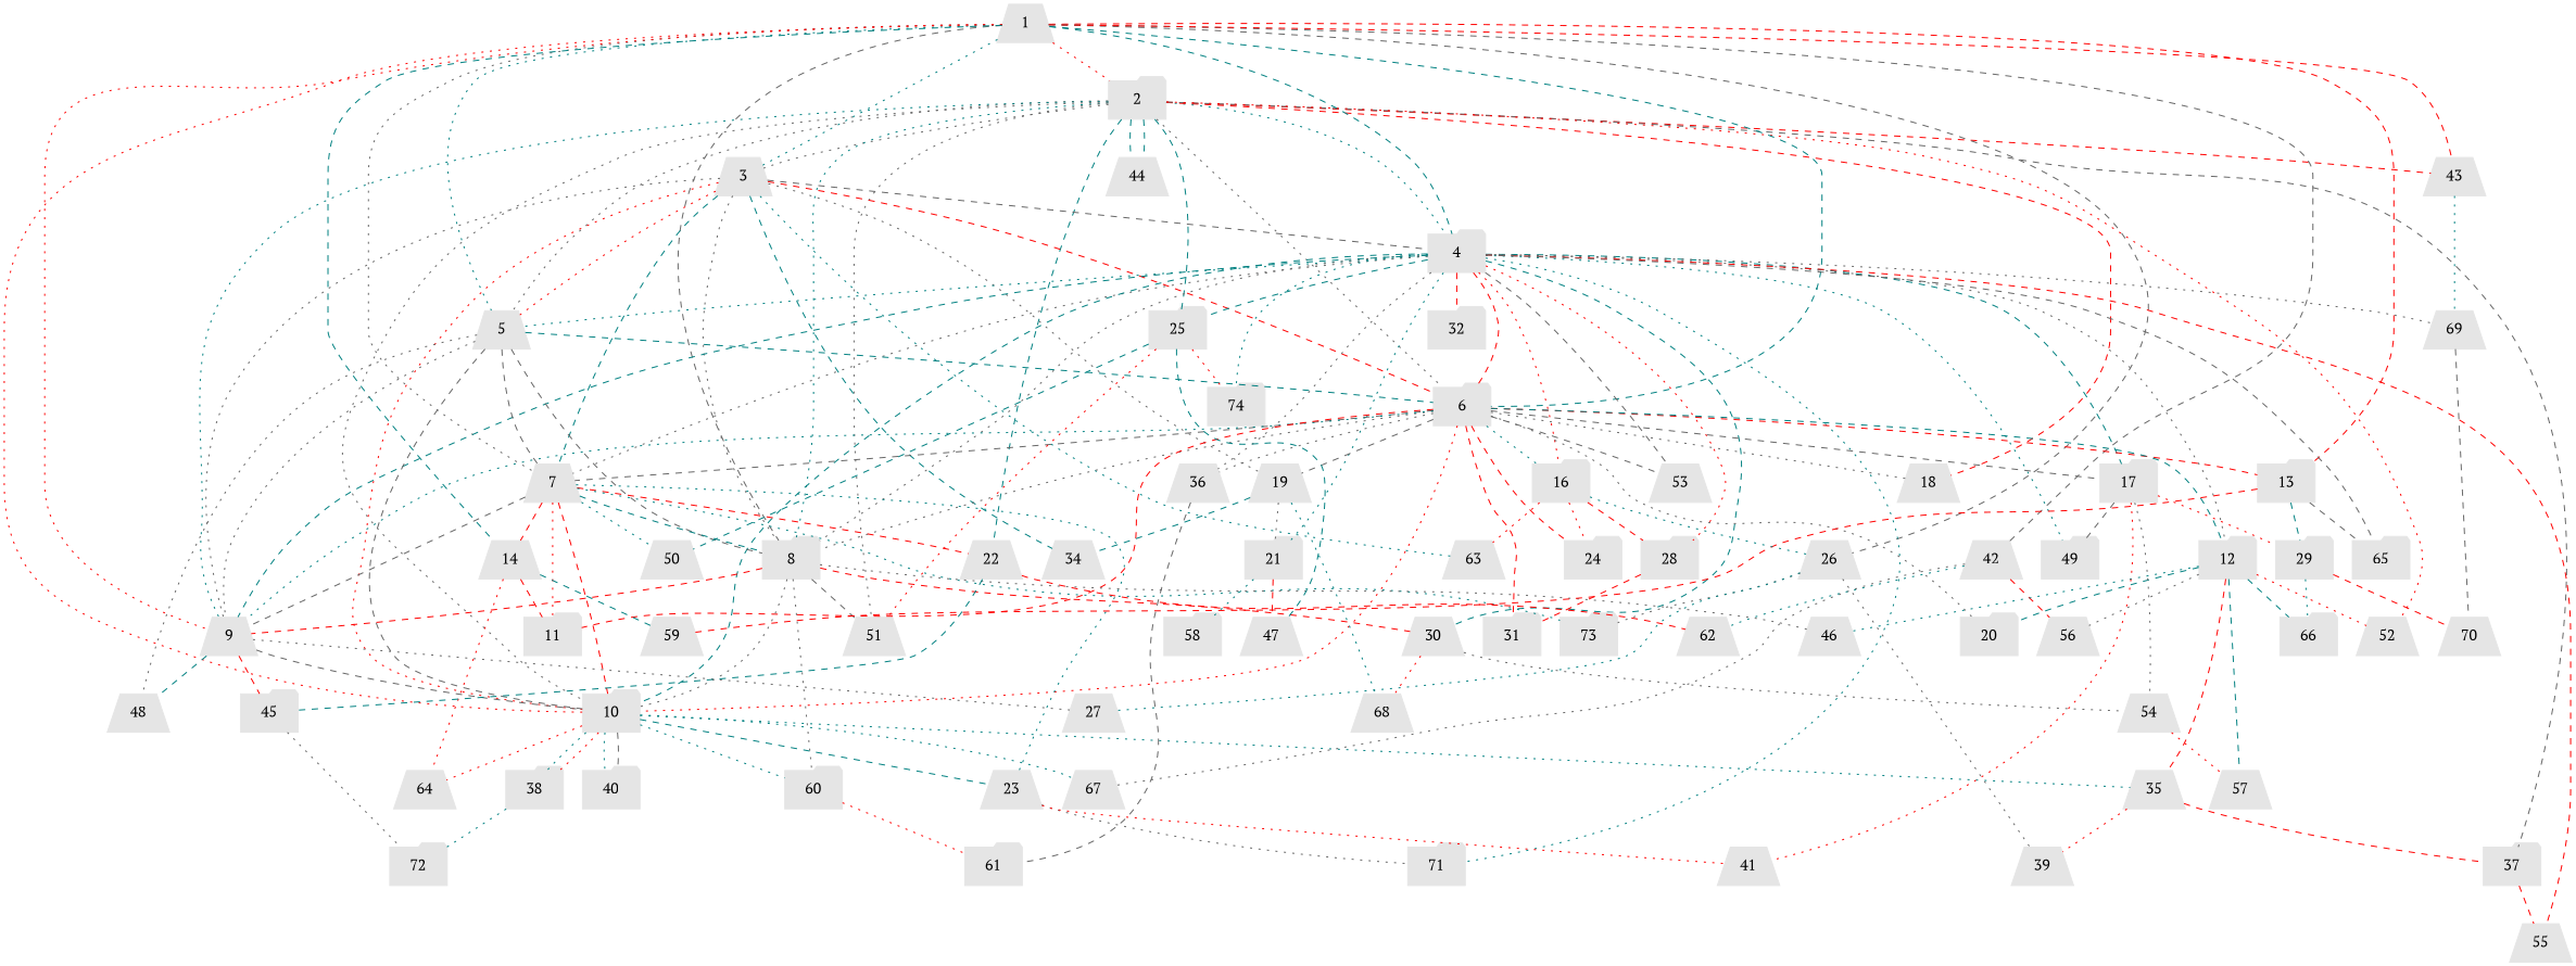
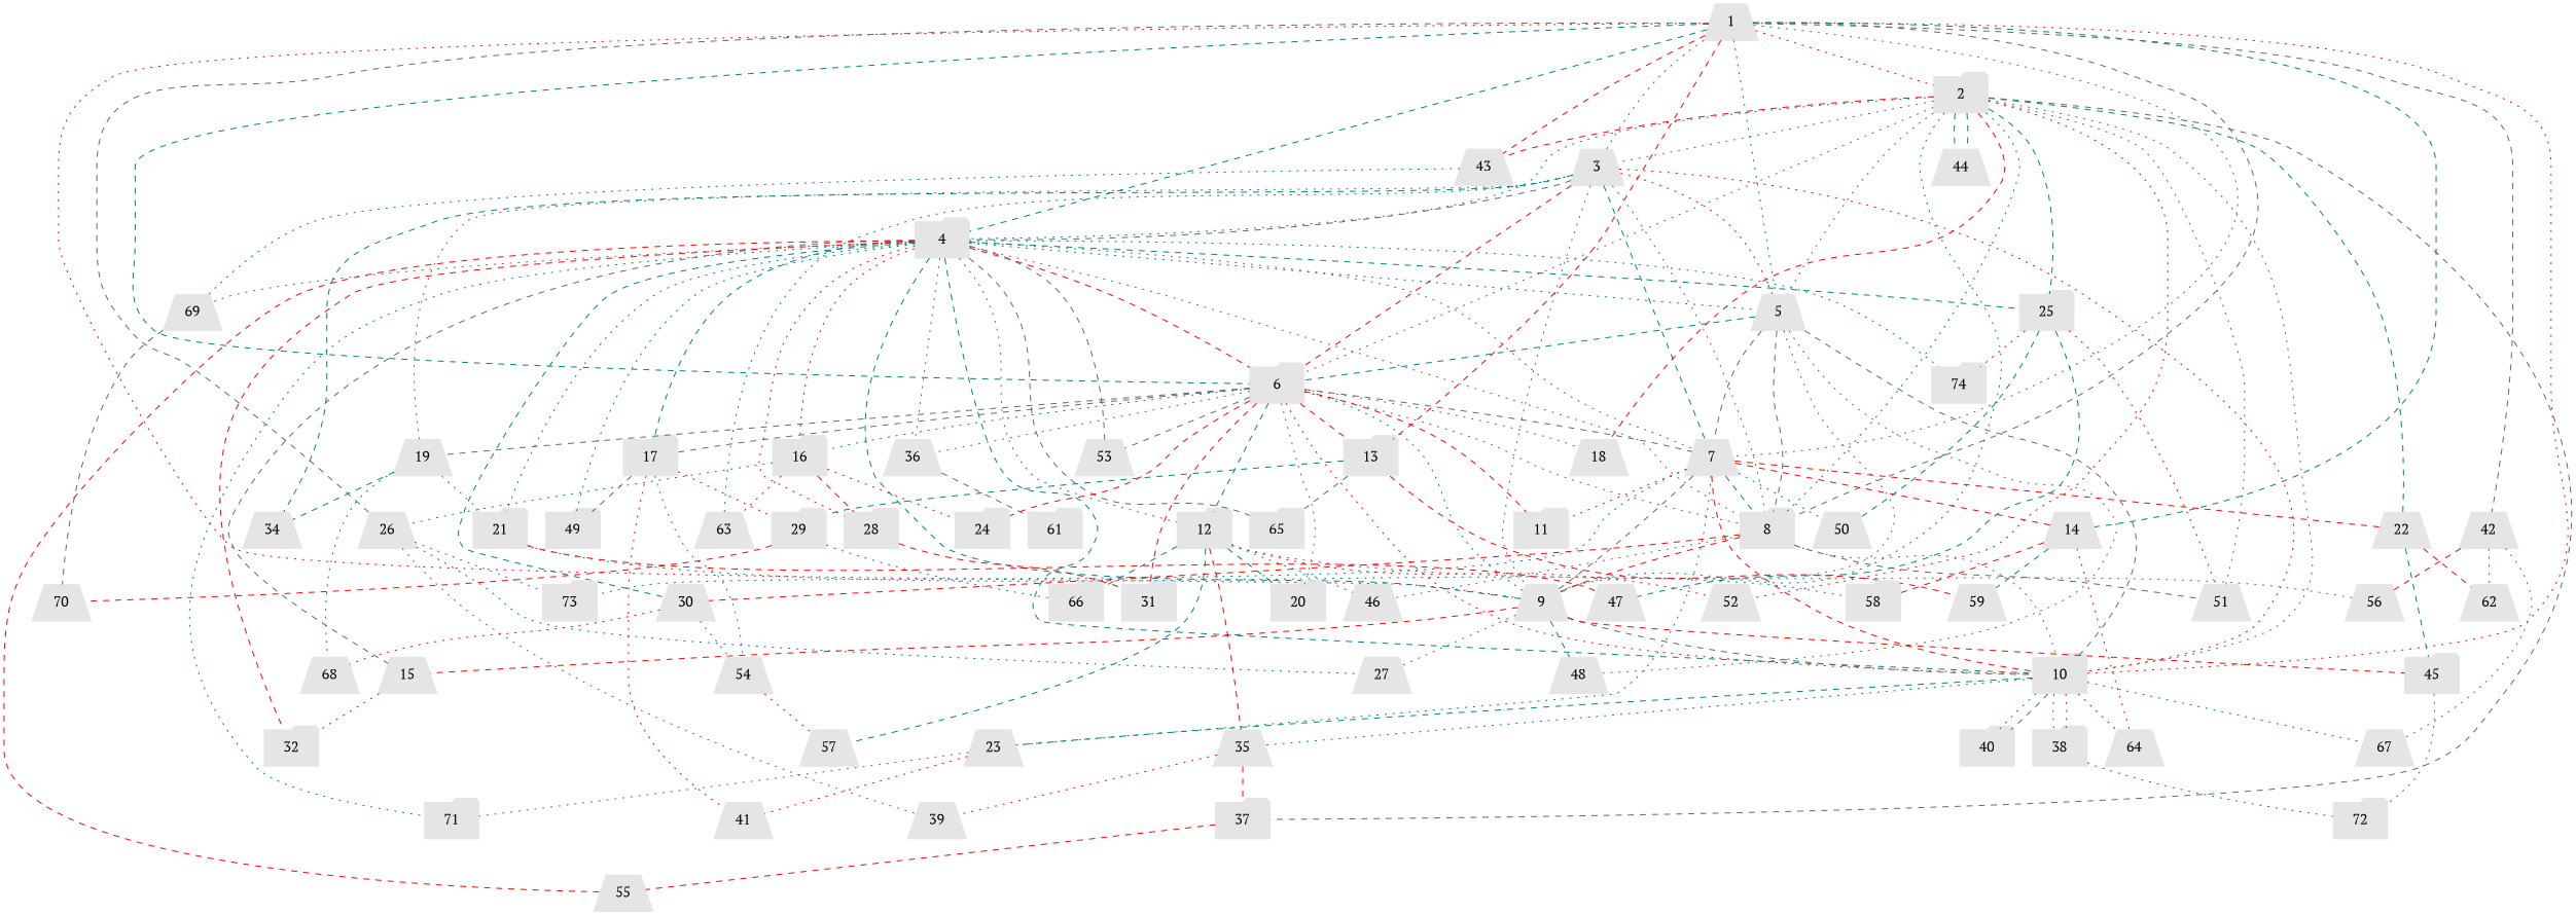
  graph {
    fontname="PT Serif"
    node [color=gray90 fontname="PT Serif" shape=trapezium style=filled]
    edge [color=teal fontname="PT Serif" style=dotted]
    2 [shape=folder]
    1
    3
    4 [shape=folder]
    5
    6 [shape=folder]
    7
    8 [shape=folder]
    9
    10 [shape=folder]
    13 [shape=folder]
    14
    26
    42
    43
    18
    22
    25 [shape=folder]
    37 [shape=folder]
    44
    52
    51
    19
    34
    63
    12 [shape=folder]
+   15
    16 [shape=folder]
    17 [shape=folder]
    21 [shape=folder]
    28 [shape=folder]
    30
    32 [shape=folder]
    36
    49 [shape=folder]
    53
    55
    65 [shape=folder]
    69
    71 [shape=folder]
    74 [shape=folder]
    48
    11 [shape=folder]
    20 [shape=folder]
    24 [shape=folder]
    31 [shape=folder]
    23
    50
    73 [shape=folder]
    46
-   60 [shape=folder]
    27
    45 [shape=folder]
    35
    38 [shape=folder]
    40 [shape=folder]
    64
    67
    29 [shape=folder]
    59
    58 [shape=folder]
    39
    56
    62
    47
    68
    57
    66 [shape=folder]
    41
    54
    61 [shape=folder]
    70
    72 [shape=folder]
    2 -- 3 [color=gray40]
    2 -- 4
    2 -- 5 [color=gray40]
    2 -- 6 [color=gray40]
    2 -- 8
    2 -- 9
    2 -- 10 [color=gray40]
    2 -- 43 [color=red style=dashed]
    2 -- 18 [color=red style=dashed]
    2 -- 22 [style=dashed]
    2 -- 25 [style=dashed]
    2 -- 37 [color=gray40 style=dashed]
    2 -- 44 [style=dashed]
    2 -- 44 [style=dashed]
    2 -- 52 [color=red]
    2 -- 51 [color=gray40]
    1 -- 2 [color=red]
    1 -- 3
    1 -- 4 [style=dashed]
    1 -- 5
    1 -- 6 [style=dashed]
    1 -- 7 [color=gray40]
    1 -- 8 [color=gray40 style=dashed]
    1 -- 9 [color=red]
    1 -- 10 [color=red]
    1 -- 13 [color=red style=dashed]
    1 -- 14 [style=dashed]
    1 -- 26 [color=gray40 style=dashed]
    1 -- 42 [color=gray40 style=dashed]
    1 -- 43 [color=red style=dashed]
    3 -- 4 [color=gray40 style=dashed]
    3 -- 5 [color=red]
    3 -- 6 [color=red style=dashed]
    3 -- 7 [style=dashed]
    3 -- 8 [color=gray40]
    3 -- 9 [color=gray40]
    3 -- 10 [color=red]
    3 -- 19 [color=gray40]
    3 -- 34 [style=dashed]
    3 -- 63
    4 -- 5
    4 -- 6 [color=red style=dashed]
    4 -- 7 [color=gray40]
    4 -- 8 [color=gray40]
    4 -- 9 [style=dashed]
    4 -- 10 [style=dashed]
    4 -- 25 [style=dashed]
    4 -- 12 [color=gray40]
+   4 -- 15 [color=gray40 style=dashed]
    4 -- 16 [color=red]
    4 -- 17 [style=dashed]
    4 -- 21
    4 -- 28 [color=red]
    4 -- 30 [style=dashed]
    4 -- 32 [color=red style=dashed]
    4 -- 36 [color=gray40]
    4 -- 49
    4 -- 53 [color=gray40 style=dashed]
    4 -- 55 [color=red style=dashed]
    4 -- 65 [color=gray40 style=dashed]
    4 -- 69 [color=gray40]
    4 -- 71
    4 -- 74
    5 -- 6 [style=dashed]
    5 -- 7 [color=gray40 style=dashed]
    5 -- 8 [color=gray40 style=dashed]
    5 -- 9 [color=gray40]
    5 -- 10 [color=gray40 style=dashed]
    5 -- 48 [color=gray40]
    6 -- 7 [color=gray40 style=dashed]
    6 -- 8 [color=gray40]
    6 -- 9
    6 -- 10 [color=red]
    6 -- 13 [color=red style=dashed]
    6 -- 18 [color=gray40]
    6 -- 19 [color=gray40 style=dashed]
    6 -- 12 [style=dashed]
    6 -- 16
    6 -- 17 [color=gray40 style=dashed]
    6 -- 36 [color=gray40]
    6 -- 53 [color=gray40 style=dashed]
    6 -- 11 [color=red style=dashed]
    6 -- 20 [color=gray40]
    6 -- 24 [color=red style=dashed]
    6 -- 31 [color=red style=dashed]
    7 -- 8 [style=dashed]
    7 -- 9 [color=gray40 style=dashed]
    7 -- 10 [color=red style=dashed]
    7 -- 14 [color=red style=dashed]
    7 -- 22 [color=red style=dashed]
    7 -- 11 [color=red]
    7 -- 23
    7 -- 50
    7 -- 73
    8 -- 9 [color=red style=dashed]
    8 -- 10 [color=gray40]
    8 -- 51 [color=gray40 style=dashed]
    8 -- 30 [color=red style=dashed]
    8 -- 46 [color=gray40]
-   8 -- 60 [color=gray40]
    9 -- 10 [color=gray40 style=dashed]
+   9 -- 15 [color=red style=dashed]
    9 -- 48 [style=dashed]
    9 -- 27 [color=gray40]
    9 -- 45 [color=red style=dashed]
    10 -- 23 [style=dashed]
-   10 -- 60
    10 -- 35
    10 -- 38
    10 -- 38 [color=red]
    10 -- 40
    10 -- 40 [color=gray40 style=dashed]
    10 -- 64 [color=red]
    10 -- 67
    13 -- 65 [color=gray40 style=dashed]
    13 -- 29 [style=dashed]
    13 -- 59 [color=red style=dashed]
    14 -- 64 [color=red]
    14 -- 59 [style=dashed]
-   14 -- 11 [color=red style=dashed]
+   14 -- 58 [color=red style=dashed]
    26 -- 73 [color=gray40]
    26 -- 27
    26 -- 39 [color=gray40]
    42 -- 67 [color=gray40]
    42 -- 56 [color=red style=dashed]
    42 -- 62
    43 -- 69
    22 -- 45 [style=dashed]
    22 -- 62 [color=red style=dashed]
    25 -- 51 [color=red]
    25 -- 74 [color=red]
    25 -- 50 [style=dashed]
    25 -- 47 [style=dashed]
    37 -- 55 [color=red style=dashed]
    19 -- 34 [style=dashed]
    19 -- 21 [color=gray40]
    19 -- 68
    12 -- 52 [color=red]
    12 -- 20 [style=dashed]
    12 -- 46
    12 -- 35 [color=red style=dashed]
    12 -- 56 [color=gray40]
    12 -- 57 [style=dashed]
    12 -- 66 [style=dashed]
+   15 -- 32 [color=red]
    16 -- 26
    16 -- 63 [color=red]
    16 -- 28 [color=red style=dashed]
    16 -- 24 [color=red]
    17 -- 49 [color=gray40 style=dashed]
    17 -- 29 [color=red]
    17 -- 41 [color=red]
    17 -- 54 [color=gray40]
    21 -- 58
    21 -- 47 [color=red style=dashed]
    28 -- 31 [color=red style=dashed]
    30 -- 68 [color=red]
    30 -- 54 [color=gray40]
    36 -- 61 [color=gray40 style=dashed]
    69 -- 70 [color=gray40 style=dashed]
    23 -- 71 [color=gray40]
    23 -- 41 [color=red]
-   60 -- 61 [color=red]
    45 -- 72 [color=gray40]
    35 -- 37 [color=red style=dashed]
    35 -- 39 [color=red]
    38 -- 72
    29 -- 66
    29 -- 70 [color=red style=dashed]
    54 -- 57 [color=red]
  }
